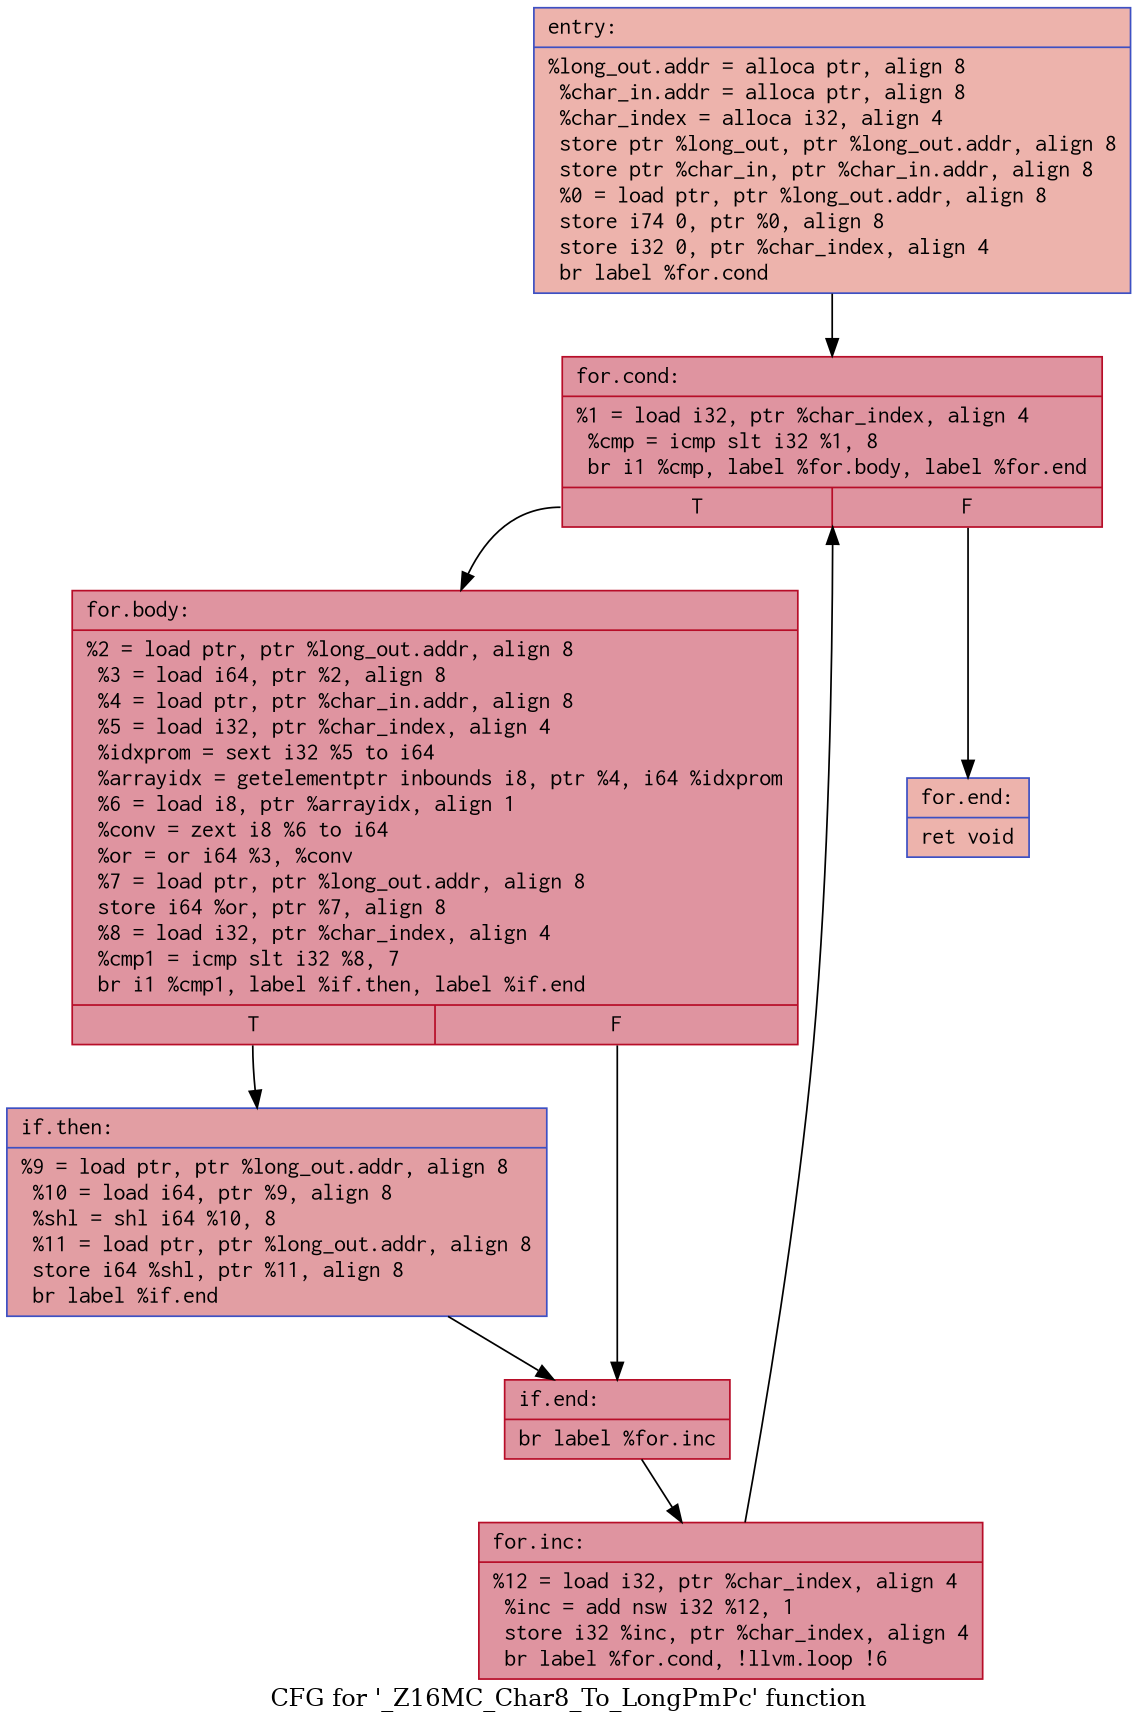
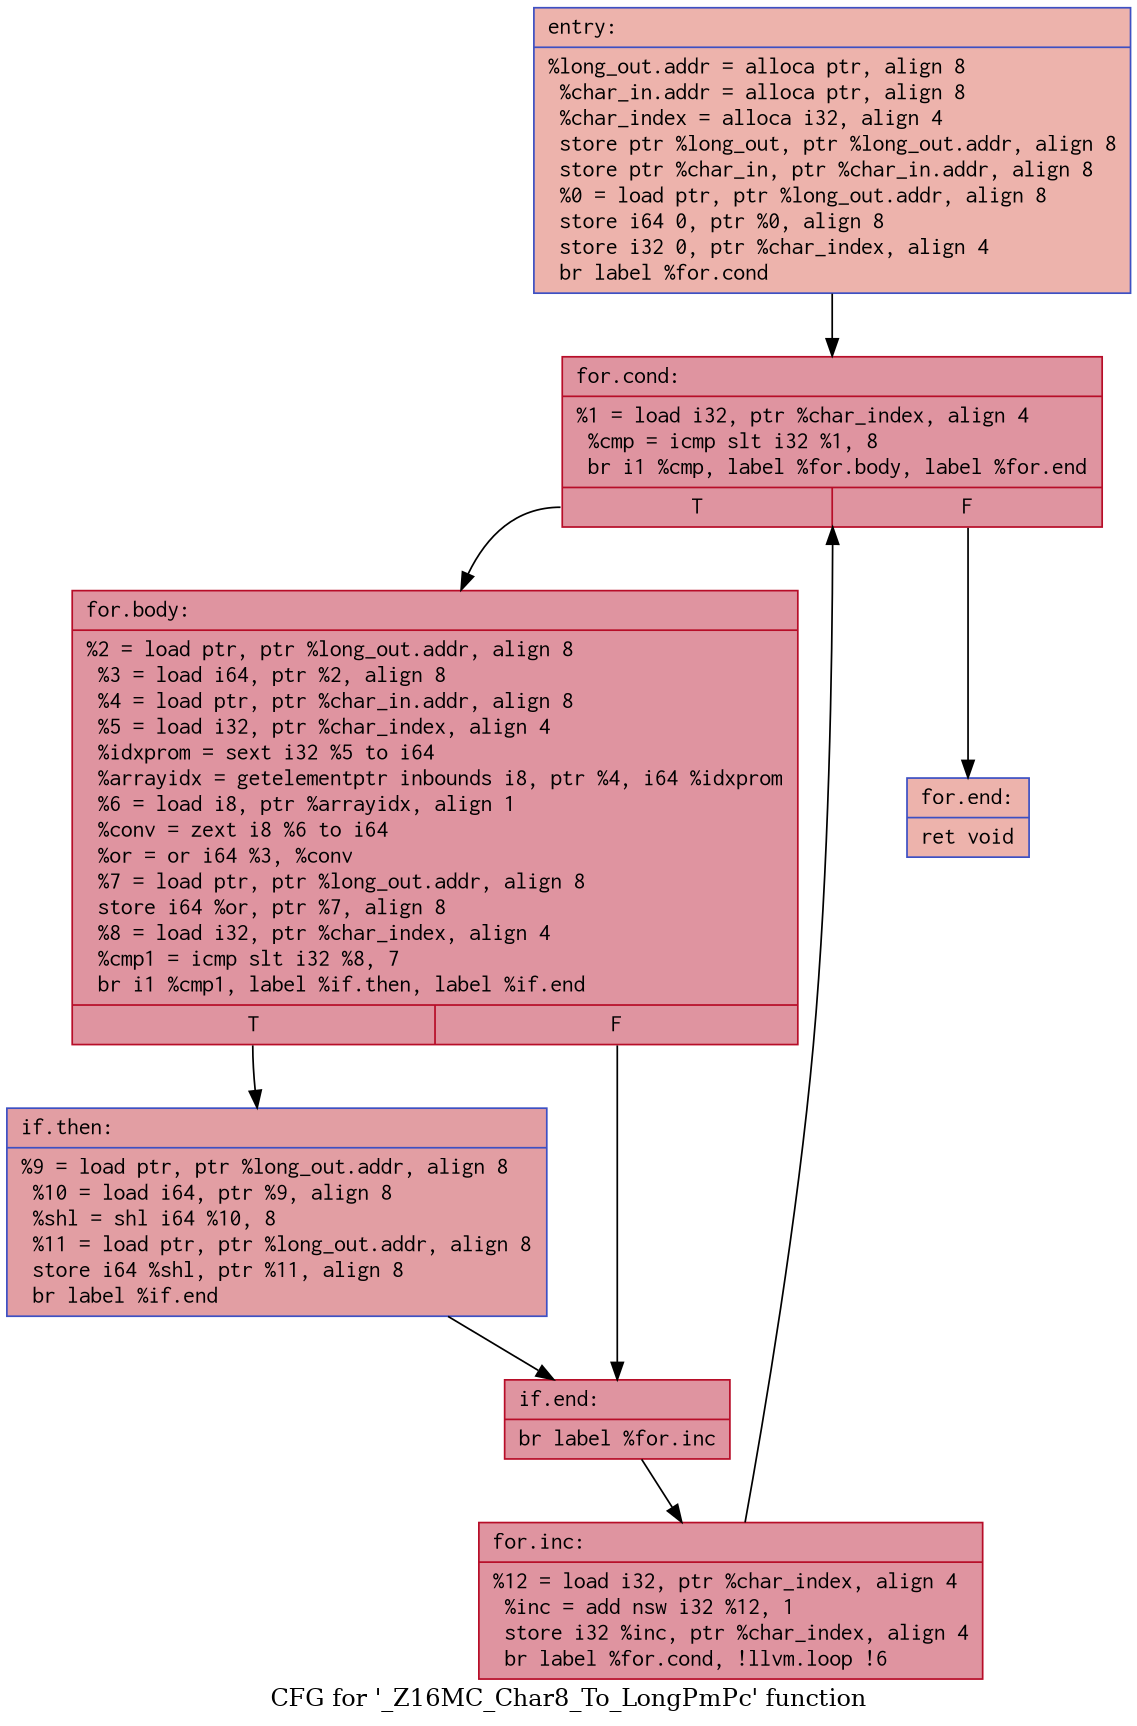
  digraph {
    label="CFG for '_Z16MC_Char8_To_LongPmPc' function"
    node [color="#b70d28ff" fillcolor="#b70d2870" fontname=Courier shape=record style=filled]
-   n1 [color="#3d50c3ff" fillcolor="#d6524470" label="{entry:\l|  %long_out.addr = alloca ptr, align 8\l  %char_in.addr = alloca ptr, align 8\l  %char_index = alloca i32, align 4\l  store ptr %long_out, ptr %long_out.addr, align 8\l  store ptr %char_in, ptr %char_in.addr, align 8\l  %0 = load ptr, ptr %long_out.addr, align 8\l  store i74 0, ptr %0, align 8\l  store i32 0, ptr %char_index, align 4\l  br label %for.cond\l}"]
+   n1 [color="#3d50c3ff" fillcolor="#d6524470" label="{entry:\l|  %long_out.addr = alloca ptr, align 8\l  %char_in.addr = alloca ptr, align 8\l  %char_index = alloca i32, align 4\l  store ptr %long_out, ptr %long_out.addr, align 8\l  store ptr %char_in, ptr %char_in.addr, align 8\l  %0 = load ptr, ptr %long_out.addr, align 8\l  store i64 0, ptr %0, align 8\l  store i32 0, ptr %char_index, align 4\l  br label %for.cond\l}"]
    n2 [label="{for.cond:\l|  %1 = load i32, ptr %char_index, align 4\l  %cmp = icmp slt i32 %1, 8\l  br i1 %cmp, label %for.body, label %for.end\l|{<s0>T|<s1>F}}"]
    n3 [label="{for.body:\l|  %2 = load ptr, ptr %long_out.addr, align 8\l  %3 = load i64, ptr %2, align 8\l  %4 = load ptr, ptr %char_in.addr, align 8\l  %5 = load i32, ptr %char_index, align 4\l  %idxprom = sext i32 %5 to i64\l  %arrayidx = getelementptr inbounds i8, ptr %4, i64 %idxprom\l  %6 = load i8, ptr %arrayidx, align 1\l  %conv = zext i8 %6 to i64\l  %or = or i64 %3, %conv\l  %7 = load ptr, ptr %long_out.addr, align 8\l  store i64 %or, ptr %7, align 8\l  %8 = load i32, ptr %char_index, align 4\l  %cmp1 = icmp slt i32 %8, 7\l  br i1 %cmp1, label %if.then, label %if.end\l|{<s0>T|<s1>F}}"]
    n4 [color="#3d50c3ff" fillcolor="#d6524470" label="{for.end:\l|  ret void\l}"]
    n5 [color="#3d50c3ff" fillcolor="#be242e70" label="{if.then:\l|  %9 = load ptr, ptr %long_out.addr, align 8\l  %10 = load i64, ptr %9, align 8\l  %shl = shl i64 %10, 8\l  %11 = load ptr, ptr %long_out.addr, align 8\l  store i64 %shl, ptr %11, align 8\l  br label %if.end\l}"]
    n6 [label="{if.end:\l|  br label %for.inc\l}"]
    n7 [label="{for.inc:\l|  %12 = load i32, ptr %char_index, align 4\l  %inc = add nsw i32 %12, 1\l  store i32 %inc, ptr %char_index, align 4\l  br label %for.cond, !llvm.loop !6\l}"]
    n1 -> n2
    n2 -> n3 [tailport=s0]
    n2 -> n4 [tailport=s1]
    n3 -> n5 [tailport=s0]
    n3 -> n6 [tailport=s1]
    n5 -> n6
    n6 -> n7
    n7 -> n2
  }
